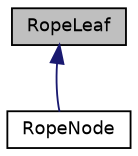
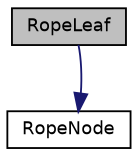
  digraph {
    node [color=black fontname=Helvetica fontsize=10 shape=record]
    n1 [fillcolor=grey75 fontcolor=black height=0.2 label=RopeLeaf style=filled width=0.4]
    n2 [height=0.2 label=RopeNode width=0.4]
-   n1 -> n2 [color=midnightblue dir=back fontname=Helvetica fontsize=10 labelfontname=Helvetica labelfontsize=10 style=solid]
+   n2 -> n1 [color=midnightblue dir=back fontname=Helvetica fontsize=10 labelfontname=Helvetica labelfontsize=10 style=solid]
  }
